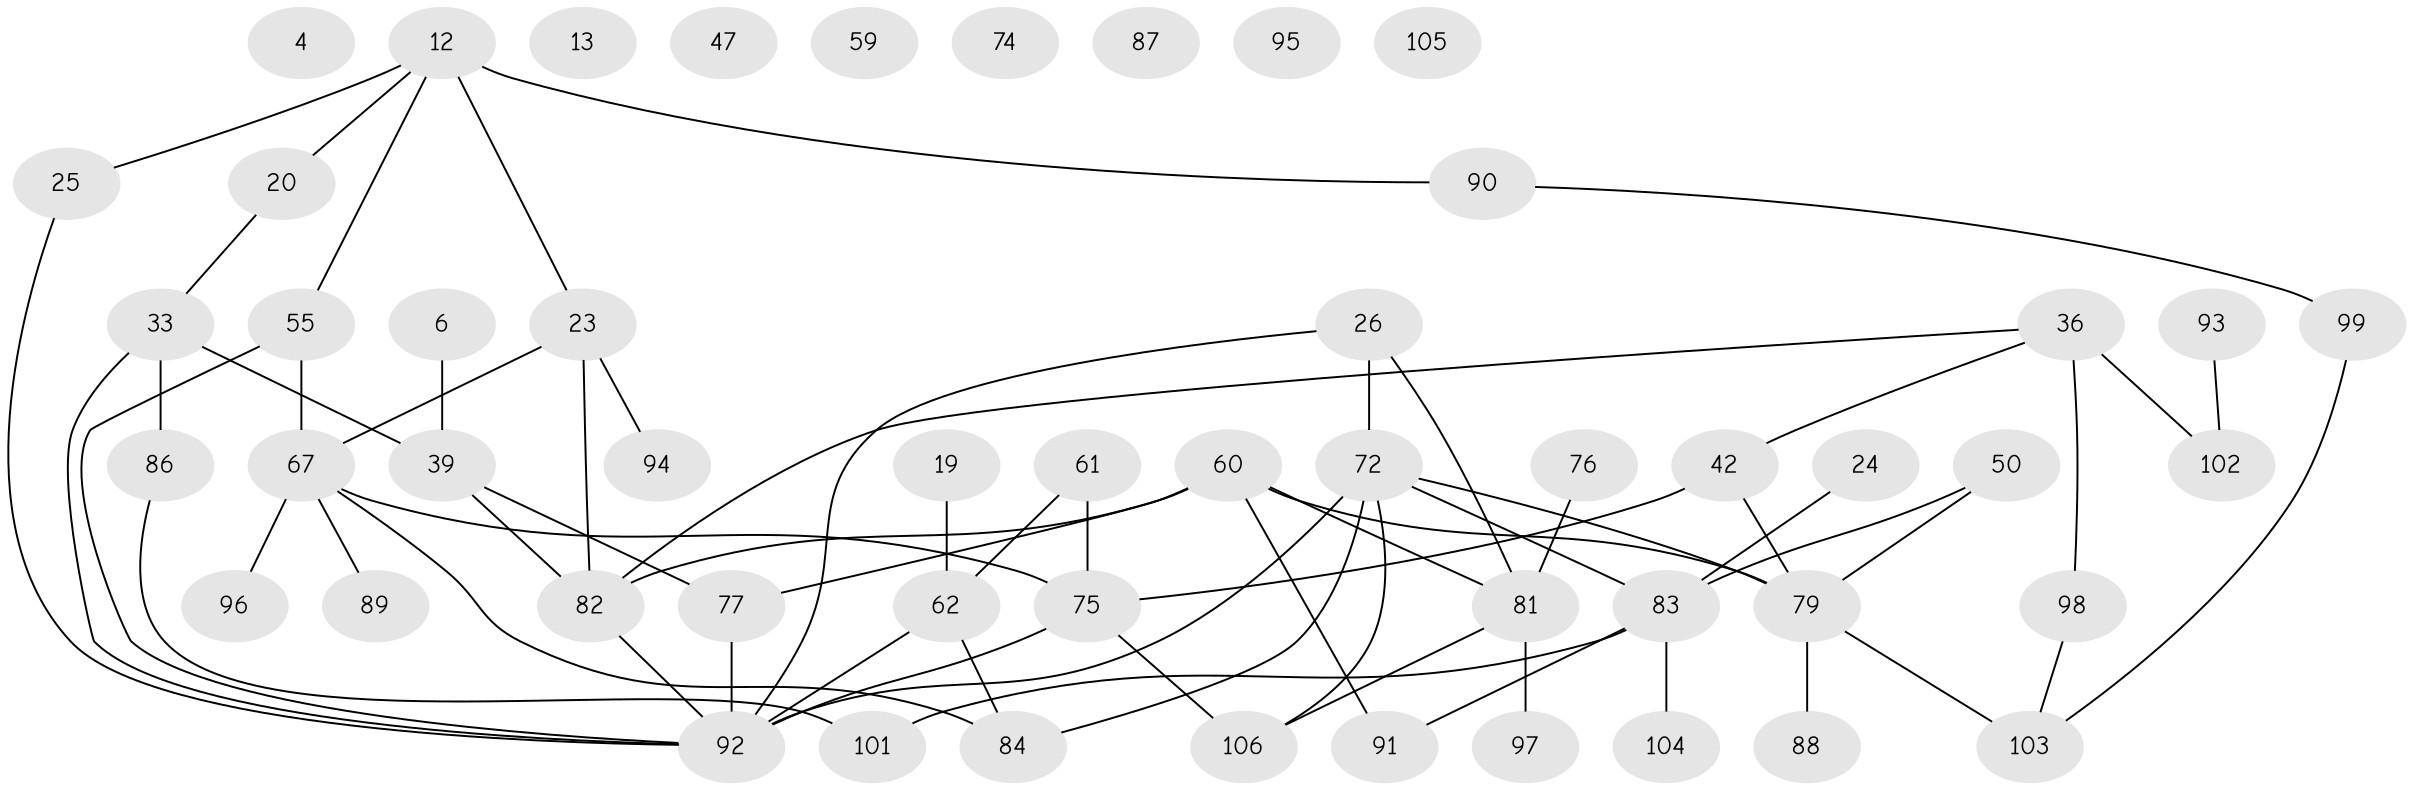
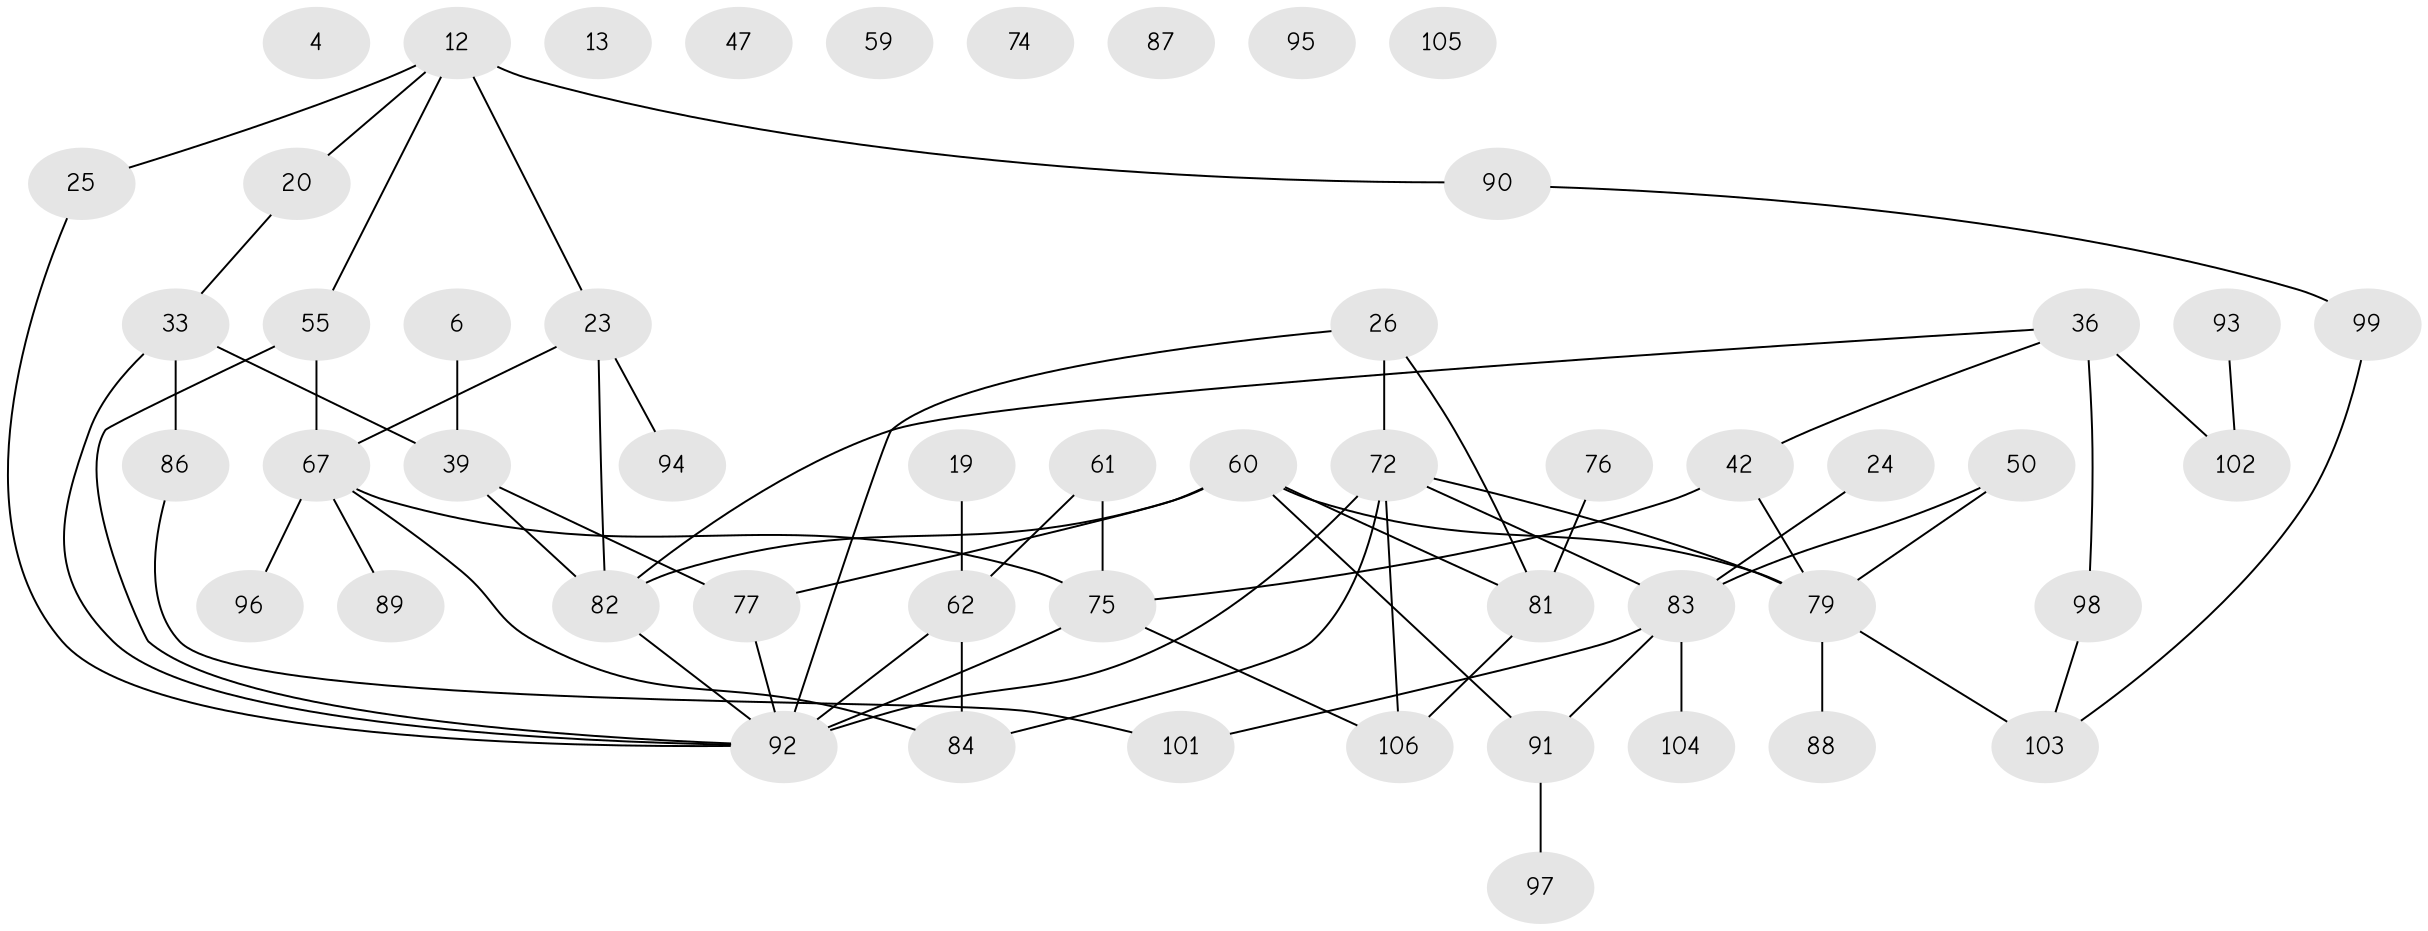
  graph {
    fontname="Comic Neue"
    node [color=gray90 fontname="Comic Neue" style=filled]
    edge [fontname="Comic Neue"]
    4
    39 [super="+34"]
    82 [super="+27+63"]
    77
    6
    12
    20
    23 [super="+9"]
    25
    55 [super="+43"]
    90
    33 [super="+15"]
    67 [super="+52"]
    94
    92 [super="+57+66+78"]
    99
    13
    62 [super="+8+46"]
    84 [super="+2+5+64+80"]
    19
    86 [super="+85"]
    75 [super="+40+45"]
    89
    96
    83 [super="+65"]
    91
    101
    104 [super="+68"]
    24
    72 [super="+69+70+51"]
    79 [super="+31+37"]
    106 [super="+53"]
    26
    81 [super="+58"]
    97
    42 [super="+32"]
    36
    98 [super="+1"]
    102 [super="+29"]
    103 [super="+73"]
    88
    47
    50 [super="+3+30"]
    59
    60 [super="+48"]
    61 [super="+7"]
    74
    76 [super="+10"]
    87
    93
    95
    105
    39 -- 82
    39 -- 77 [weight=2]
    82 -- 92
    77 -- 92
    6 -- 39
    12 -- 20
    12 -- 23 [weight=2]
    12 -- 25
    12 -- 55
    12 -- 90
    20 -- 33
    23 -- 82
    23 -- 67
    23 -- 94
    25 -- 92
    55 -- 67
    55 -- 92
    90 -- 99
    33 -- 39 [weight=2]
    33 -- 92
    33 -- 86
    67 -- 84
    67 -- 75 [weight=3]
    67 -- 89
    67 -- 96 [weight=2]
    99 -- 103
    62 -- 92
    62 -- 84
    19 -- 62
    86 -- 101
    75 -- 92 [weight=2]
    75 -- 106
    83 -- 91
    83 -- 101
    83 -- 104
    24 -- 83
    72 -- 92
    72 -- 84
    72 -- 83
    72 -- 79
    72 -- 106
    79 -- 103 [weight=2]
    79 -- 88
    26 -- 92
    26 -- 72 [weight=3]
    26 -- 81 [weight=2]
    81 -- 106
-   81 -- 97
+   91 -- 97
    42 -- 75
    42 -- 79
    36 -- 82
    36 -- 42
    36 -- 98
    36 -- 102 [weight=2]
    98 -- 103
    50 -- 83
    50 -- 79
    60 -- 82
    60 -- 77
    60 -- 91
    60 -- 79 [weight=2]
    60 -- 81
    61 -- 62 [weight=2]
    61 -- 75 [weight=3]
    76 -- 81
    93 -- 102
  }
